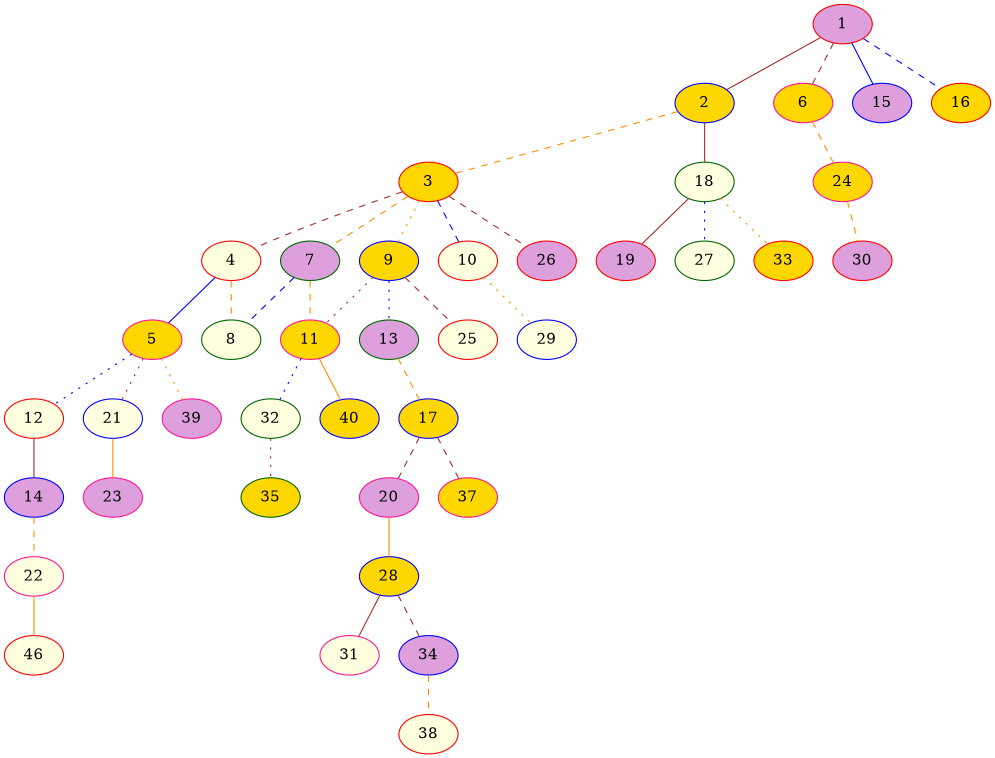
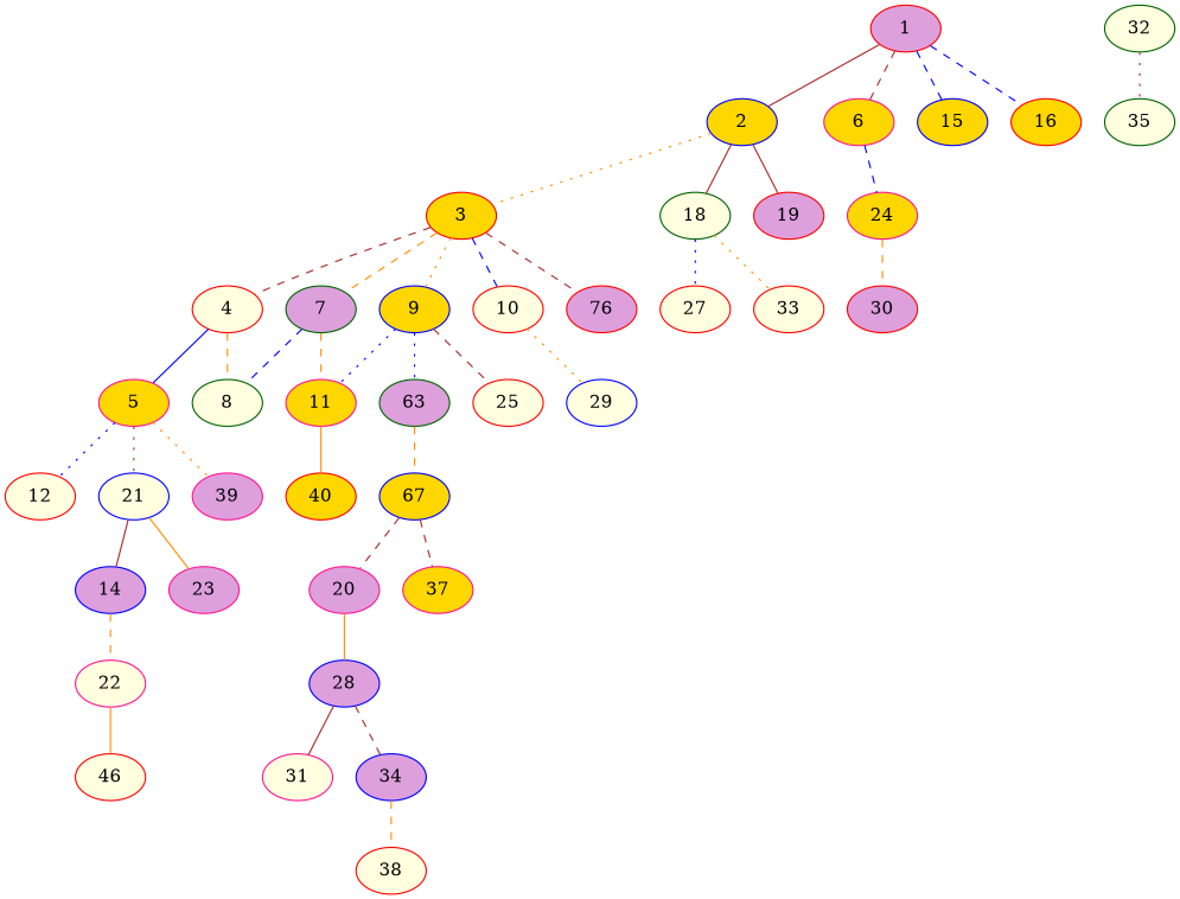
  graph {
    node [color=red fillcolor=lightyellow style=filled]
    edge [color=darkorange style=dashed]
    1 [fillcolor=plum]
    2 [color=blue fillcolor=gold]
    6 [color=deeppink fillcolor=gold]
-   15 [color=blue fillcolor=plum]
+   15 [color=blue fillcolor=gold]
    16 [fillcolor=gold]
    3 [fillcolor=gold]
    18 [color=darkgreen]
    24 [color=deeppink fillcolor=gold]
    4
    7 [color=darkgreen fillcolor=plum]
    9 [color=blue fillcolor=gold]
    10
-   26 [fillcolor=plum]
+   26 [fillcolor=plum label=76]
    19 [fillcolor=plum]
-   27 [color=darkgreen]
-   33 [fillcolor=gold]
+   27
+   33
    30 [fillcolor=plum]
    5 [color=deeppink fillcolor=gold]
    8 [color=darkgreen]
    11 [color=deeppink fillcolor=gold]
-   13 [color=darkgreen fillcolor=plum]
+   13 [color=darkgreen fillcolor=plum label=63]
    25
    29 [color=blue]
    12
    21 [color=blue]
    39 [color=deeppink fillcolor=plum]
    32 [color=darkgreen]
-   40 [color=blue fillcolor=gold]
-   17 [color=blue fillcolor=gold]
+   40 [fillcolor=gold]
+   17 [color=blue fillcolor=gold label=67]
    14 [color=blue fillcolor=plum]
    23 [color=deeppink fillcolor=plum]
    22 [color=deeppink]
-   35 [color=darkgreen fillcolor=gold]
+   35 [color=darkgreen]
    20 [color=deeppink fillcolor=plum]
    37 [color=deeppink fillcolor=gold]
    n36 [label=46]
-   28 [color=blue fillcolor=gold]
+   28 [color=blue fillcolor=plum]
    31 [color=deeppink]
    34 [color=blue fillcolor=plum]
    38
    1 -- 2 [color=brown style=solid]
    1 -- 6 [color=brown]
-   1 -- 15 [color=blue style=solid]
+   1 -- 15 [color=blue]
    1 -- 16 [color=blue]
-   2 -- 3
+   2 -- 3 [style=dotted]
    2 -- 18 [color=brown style=solid]
-   6 -- 24
+   6 -- 24 [color=blue]
    3 -- 4 [color=brown]
    3 -- 7
    3 -- 9 [style=dotted]
    3 -- 10 [color=blue]
    3 -- 26 [color=brown]
-   18 -- 19 [color=brown style=solid]
+   2 -- 19 [color=brown style=solid]
    18 -- 27 [color=blue style=dotted]
    18 -- 33 [style=dotted]
    24 -- 30
    4 -- 5 [color=blue style=solid]
    4 -- 8
    7 -- 8 [color=blue]
    7 -- 11
-   9 -- 11 [color=brown style=dotted]
+   9 -- 11 [color=blue style=dotted]
    9 -- 13 [color=blue style=dotted]
    9 -- 25 [color=brown]
    10 -- 29 [style=dotted]
    5 -- 12 [color=blue style=dotted]
    5 -- 21 [color=brown style=dotted]
    5 -- 39 [style=dotted]
-   11 -- 32 [color=blue style=dotted]
    11 -- 40 [style=solid]
    13 -- 17
-   12 -- 14 [color=brown style=solid]
+   21 -- 14 [color=brown style=solid]
    21 -- 23 [style=solid]
    32 -- 35 [color=brown style=dotted]
    17 -- 20 [color=brown]
    17 -- 37 [color=brown]
    14 -- 22
    22 -- n36 [style=solid]
    20 -- 28 [style=solid]
    28 -- 31 [color=brown style=solid]
    28 -- 34 [color=brown]
    34 -- 38
  }
